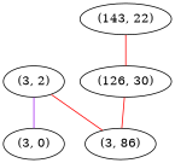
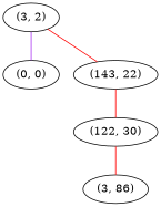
  graph {
    edge [color=red weight=1]
    "(3, 2)"
-   "(0, 0)" [label="(3, 0)"]
+   "(0, 0)"
    "(3, 86)"
    "(143, 22)"
-   "(126, 30)"
+   "(126, 30)" [label="(122, 30)"]
    "(3, 2)" -- "(0, 0)" [color=purple weight=4]
-   "(3, 2)" -- "(3, 86)"
+   "(3, 2)" -- "(143, 22)"
    "(143, 22)" -- "(126, 30)"
    "(126, 30)" -- "(3, 86)"
  }
